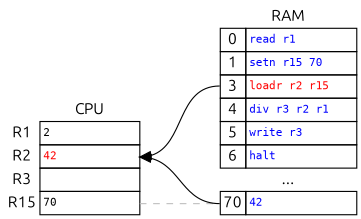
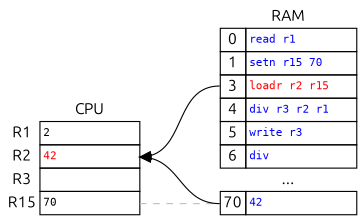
  digraph {
    nodesep=0.5
    rankdir=LR
    ranksep=1
    fontname=Ubuntu
    node [shape=plain fontname=Ubuntu]
    edge [headport=r2 fontname=Ubuntu]
    n1 [label=<     <table border="0" cellborder="1" cellspacing="0">         <tr>             <td color="none"></td>             <td color="none">CPU</td>         </tr>         <tr>             <td color="none">R1</td>             <td port="r1" align="left" width="90%"><font point-size="10" face="monospace">2</font></td>         </tr>         <tr>             <td color="none">R2</td>             <td port="r2" align="left"><font point-size="10" face="monospace" color="red">42</font></td>         </tr>         <tr>             <td color="none">R3</td>             <td port="r3" align="left"></td>         </tr>         <tr>             <td color="none">R15</td>             <td port="r15" align="left"><font point-size="10" face="monospace">70</font></td>         </tr>     </table>>]
-   n2 [label=<     <table align="right" border="0" cellborder="1" cellspacing="0">         <tr>             <td color="none" colspan="2">RAM</td>         </tr>         <tr>             <td port="r0" width="20%">0</td>             <td align="left" width="100%"><font point-size="10" face="monospace" color="blue">read r1</font></td>         </tr>          <tr>             <td port="r1">1</td>             <td align="left"><font point-size="10" face="monospace" color="blue">setn r15 70</font></td>         </tr>         <tr>             <td port="r2">3</td>             <td align="left"><font point-size="10" face="monospace" color="red">loadr r2 r15</font></td>         </tr>         <tr>             <td port="r3">4</td>             <td align="left"><font point-size="10" face="monospace" color="blue">div r3 r2 r1</font></td>         </tr>         <tr>             <td port="r4">5</td>             <td align="left"><font point-size="10" face="monospace" color="blue">write r3</font></td>         </tr>         <tr>             <td>6</td>             <td align="left"><font point-size="10" face="monospace" color="blue">halt</font></td>         </tr>         <tr>             <td color="none" colspan="2">...</td>         </tr>         <tr>             <td port="r70">70</td>             <td align="left"><font point-size="10" face="monospace" color="blue">42</font></td>         </tr>     </table>>]
+   n2 [label=<     <table align="right" border="0" cellborder="1" cellspacing="0">         <tr>             <td color="none" colspan="2">RAM</td>         </tr>         <tr>             <td port="r0" width="20%">0</td>             <td align="left" width="100%"><font point-size="10" face="monospace" color="blue">read r1</font></td>         </tr>          <tr>             <td port="r1">1</td>             <td align="left"><font point-size="10" face="monospace" color="blue">setn r15 70</font></td>         </tr>         <tr>             <td port="r2">3</td>             <td align="left"><font point-size="10" face="monospace" color="red">loadr r2 r15</font></td>         </tr>         <tr>             <td port="r3">4</td>             <td align="left"><font point-size="10" face="monospace" color="blue">div r3 r2 r1</font></td>         </tr>         <tr>             <td port="r4">5</td>             <td align="left"><font point-size="10" face="monospace" color="blue">write r3</font></td>         </tr>         <tr>             <td>6</td>             <td align="left"><font point-size="10" face="monospace" color="blue">div</font></td>         </tr>         <tr>             <td color="none" colspan="2">...</td>         </tr>         <tr>             <td port="r70">70</td>             <td align="left"><font point-size="10" face="monospace" color="blue">42</font></td>         </tr>     </table>>]
    n1 -> n2 [arrowhead=none color=grey headport=r70 style=dashed tailport=r15]
    n2 -> n1 [tailport=r2]
    n2 -> n1 [tailport=r70]
  }
